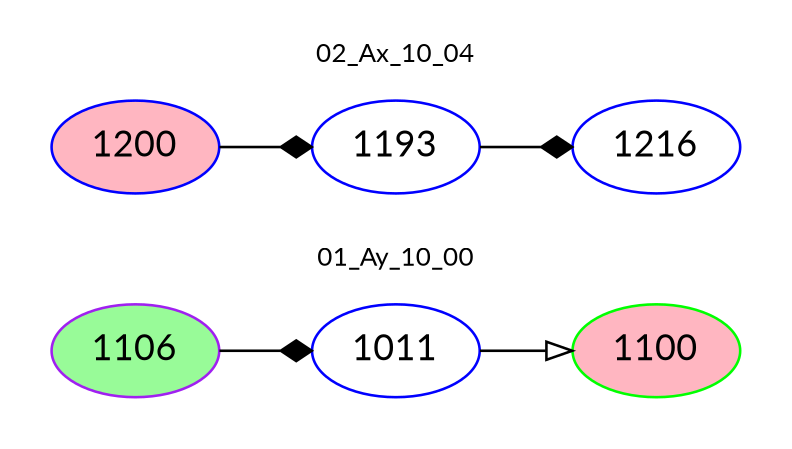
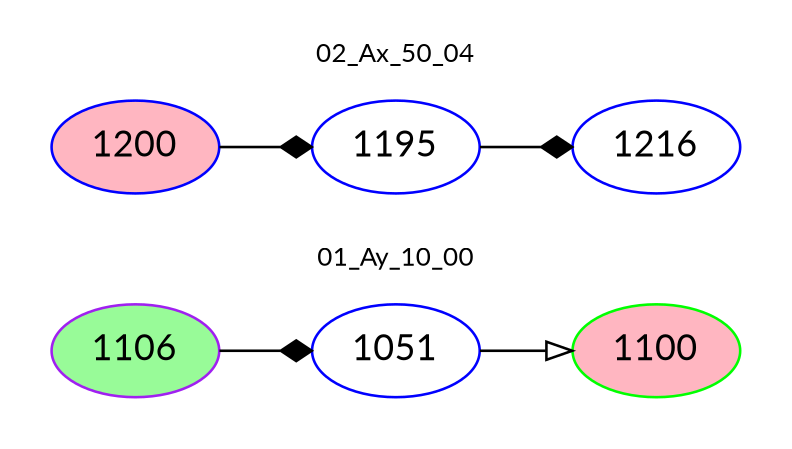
  digraph {
    fontname=Lato
    rankdir=LR
    node [color=blue fillcolor=white fontname=Lato style=filled]
    edge [arrowhead=diamond color=black fontname=Lato]
    n1 [color=purple fillcolor=palegreen label=1106]
-   n2 [label=1011]
+   n2 [label=1051]
    n3 [color=green fillcolor=lightpink label=1100]
    n4 [fillcolor=lightpink label=1200]
-   n5 [label=1193]
+   n5 [label=1195]
    n6 [label=1216]
    subgraph cluster_1 {
      color=white
      fontsize=10
      label="01_Ay_10_00"
      n1
      n2
      n3
    }
    subgraph cluster_2 {
      color=white
      fontsize=10
-     label="02_Ax_10_04"
+     label="02_Ax_50_04"
      n4
      n5
      n6
    }
    n1 -> n2
    n2 -> n3 [arrowhead=onormal]
    n4 -> n5
    n5 -> n6
  }
